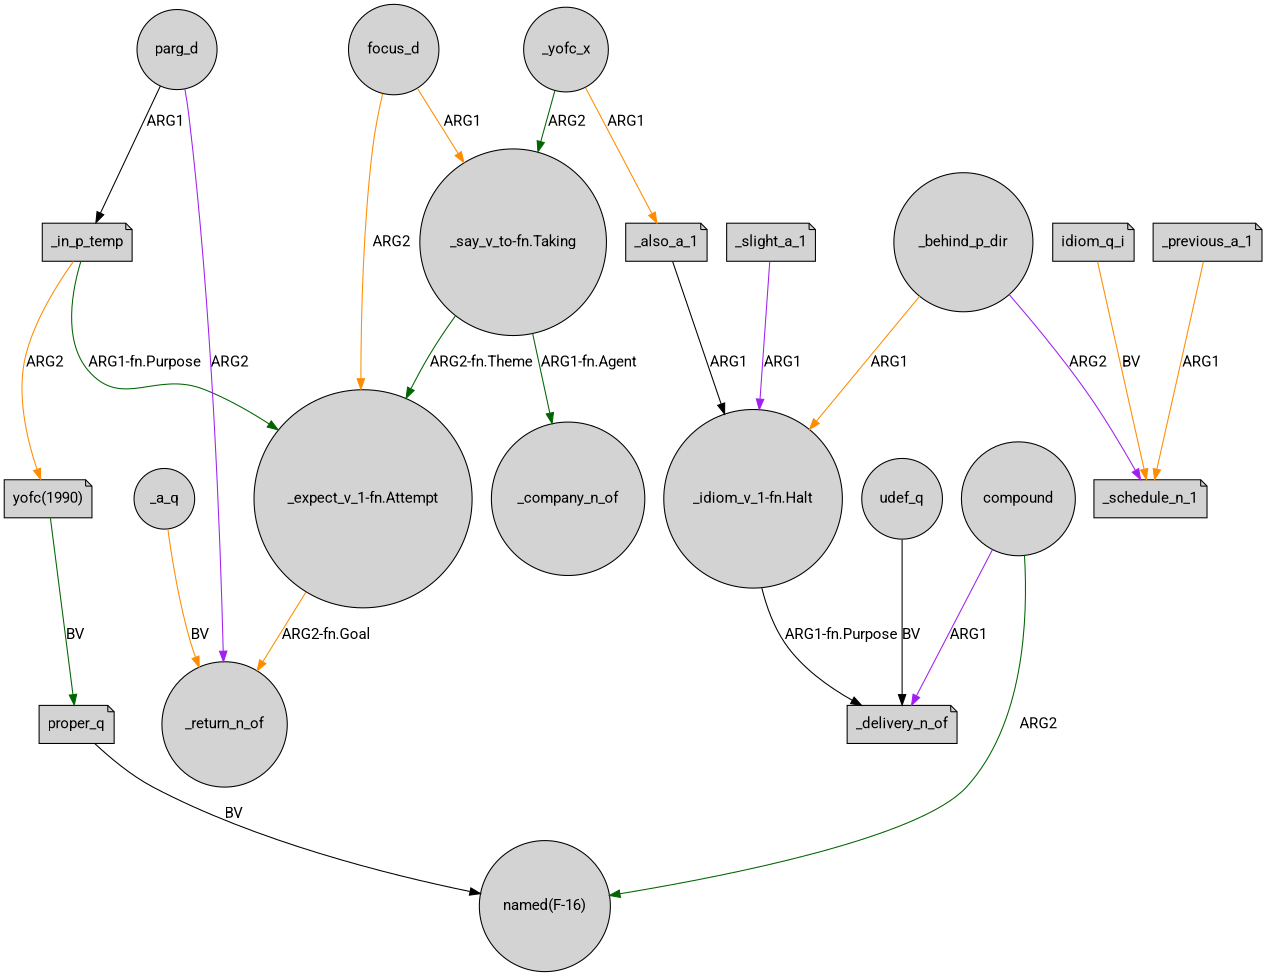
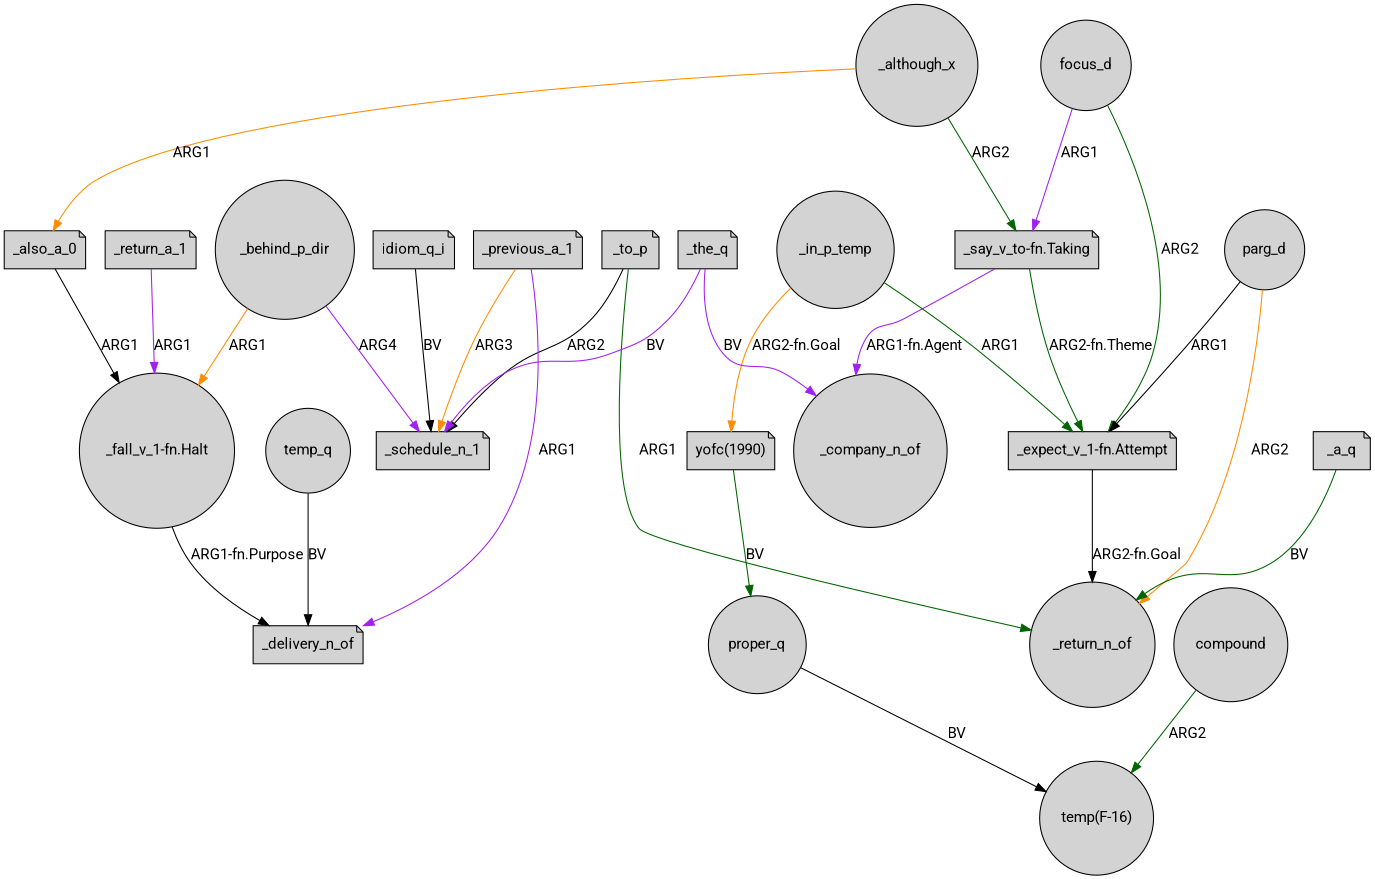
  digraph {
    fontname=Roboto
    node [fontname=Roboto shape=circle style=filled]
    edge [color=darkgreen fontname=Roboto]
-   "named(F-16)"
-   proper_q [shape=note]
+   "named(F-16)" [label="temp(F-16)"]
+   proper_q
    "yofc(1990)" [shape=note]
    _return_n_of
+   _to_p [shape=note]
    _schedule_n_1 [shape=note]
    focus_d
-   "_say_v_to-fn.Taking"
-   "_expect_v_1-fn.Attempt"
+   "_say_v_to-fn.Taking" [shape=note]
+   "_expect_v_1-fn.Attempt" [shape=note]
    _company_n_of
    idiom_q_i [shape=note]
-   "_fall_v_1-fn.Halt" [label="_idiom_v_1-fn.Halt"]
+   "_fall_v_1-fn.Halt"
    _delivery_n_of [shape=note]
-   _although_x [label=_yofc_x]
-   _also_a_1 [shape=note]
-   _in_p_temp [shape=note]
+   _although_x
+   _also_a_1 [shape=note label=_also_a_0]
+   _in_p_temp
    _behind_p_dir
    compound
    parg_d
    _previous_a_1 [shape=note]
-   _slight_a_1 [shape=note]
-   _a_q
-   udef_q
+   _the_q [shape=note]
+   _slight_a_1 [shape=note label=_return_a_1]
+   _a_q [shape=note]
+   udef_q [label=temp_q]
    proper_q -> "named(F-16)" [color=black label=BV]
    "yofc(1990)" -> proper_q [label=BV]
-   focus_d -> "_say_v_to-fn.Taking" [color=darkorange label=ARG1]
-   focus_d -> "_expect_v_1-fn.Attempt" [color=darkorange label=ARG2]
+   _to_p -> _return_n_of [label=ARG1]
+   _to_p -> _schedule_n_1 [color=black label=ARG2]
+   focus_d -> "_say_v_to-fn.Taking" [color=purple label=ARG1]
+   focus_d -> "_expect_v_1-fn.Attempt" [label=ARG2]
    "_say_v_to-fn.Taking" -> "_expect_v_1-fn.Attempt" [label="ARG2-fn.Theme"]
-   "_say_v_to-fn.Taking" -> _company_n_of [label="ARG1-fn.Agent"]
-   "_expect_v_1-fn.Attempt" -> _return_n_of [color=darkorange label="ARG2-fn.Goal"]
-   idiom_q_i -> _schedule_n_1 [color=darkorange label=BV]
+   "_say_v_to-fn.Taking" -> _company_n_of [color=purple label="ARG1-fn.Agent"]
+   "_expect_v_1-fn.Attempt" -> _return_n_of [color=black label="ARG2-fn.Goal"]
+   idiom_q_i -> _schedule_n_1 [color=black label=BV]
    "_fall_v_1-fn.Halt" -> _delivery_n_of [color=black label="ARG1-fn.Purpose"]
    _although_x -> "_say_v_to-fn.Taking" [label=ARG2]
    _although_x -> _also_a_1 [color=darkorange label=ARG1]
    _also_a_1 -> "_fall_v_1-fn.Halt" [color=black label=ARG1]
-   _in_p_temp -> "yofc(1990)" [color=darkorange label=ARG2]
-   _in_p_temp -> "_expect_v_1-fn.Attempt" [label="ARG1-fn.Purpose"]
-   _behind_p_dir -> _schedule_n_1 [color=purple label=ARG2]
+   _in_p_temp -> "yofc(1990)" [color=darkorange label="ARG2-fn.Goal"]
+   _in_p_temp -> "_expect_v_1-fn.Attempt" [label=ARG1]
+   _behind_p_dir -> _schedule_n_1 [color=purple label=ARG4]
    _behind_p_dir -> "_fall_v_1-fn.Halt" [color=darkorange label=ARG1]
    compound -> "named(F-16)" [label=ARG2]
-   compound -> _delivery_n_of [color=purple label=ARG1]
-   parg_d -> _return_n_of [color=purple label=ARG2]
-   parg_d -> _in_p_temp [color=black label=ARG1]
-   _previous_a_1 -> _schedule_n_1 [color=darkorange label=ARG1]
+   _previous_a_1 -> _delivery_n_of [color=purple label=ARG1]
+   parg_d -> _return_n_of [color=darkorange label=ARG2]
+   parg_d -> "_expect_v_1-fn.Attempt" [color=black label=ARG1]
+   _previous_a_1 -> _schedule_n_1 [color=darkorange label=ARG3]
+   _the_q -> _schedule_n_1 [color=purple label=BV]
+   _the_q -> _company_n_of [color=purple label=BV]
    _slight_a_1 -> "_fall_v_1-fn.Halt" [color=purple label=ARG1]
-   _a_q -> _return_n_of [color=darkorange label=BV]
+   _a_q -> _return_n_of [label=BV]
    udef_q -> _delivery_n_of [color=black label=BV]
  }
